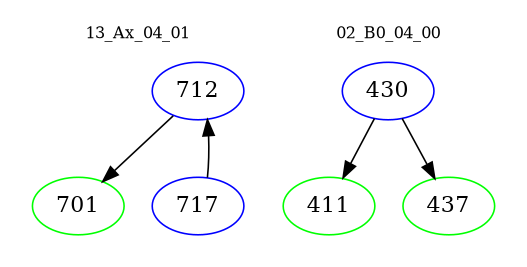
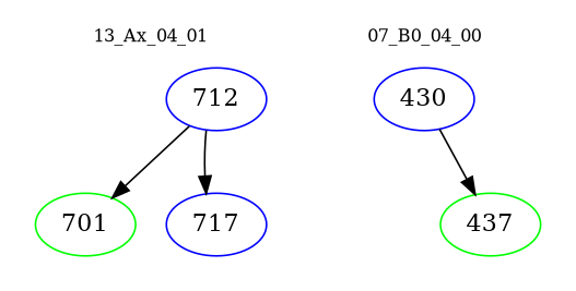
  digraph {
    node [color=blue]
    edge [color=black]
    n1 [label=712]
    n2 [color=green label=701]
    n3 [label=717]
    n4 [label=430]
-   n5 [color=green label=411]
    n6 [color=green label=437]
    subgraph cluster_1 {
      color=white
      fontsize=10
      label="13_Ax_04_01"
      n1
      n2
      n3
    }
    subgraph cluster_2 {
      color=white
      fontsize=10
-     label="02_B0_04_00"
+     label="07_B0_04_00"
      n4
-     n5
      n6
    }
    n1 -> n2
-   n3 -> n1
-   n4 -> n5
+   n1 -> n3
    n4 -> n6
  }
